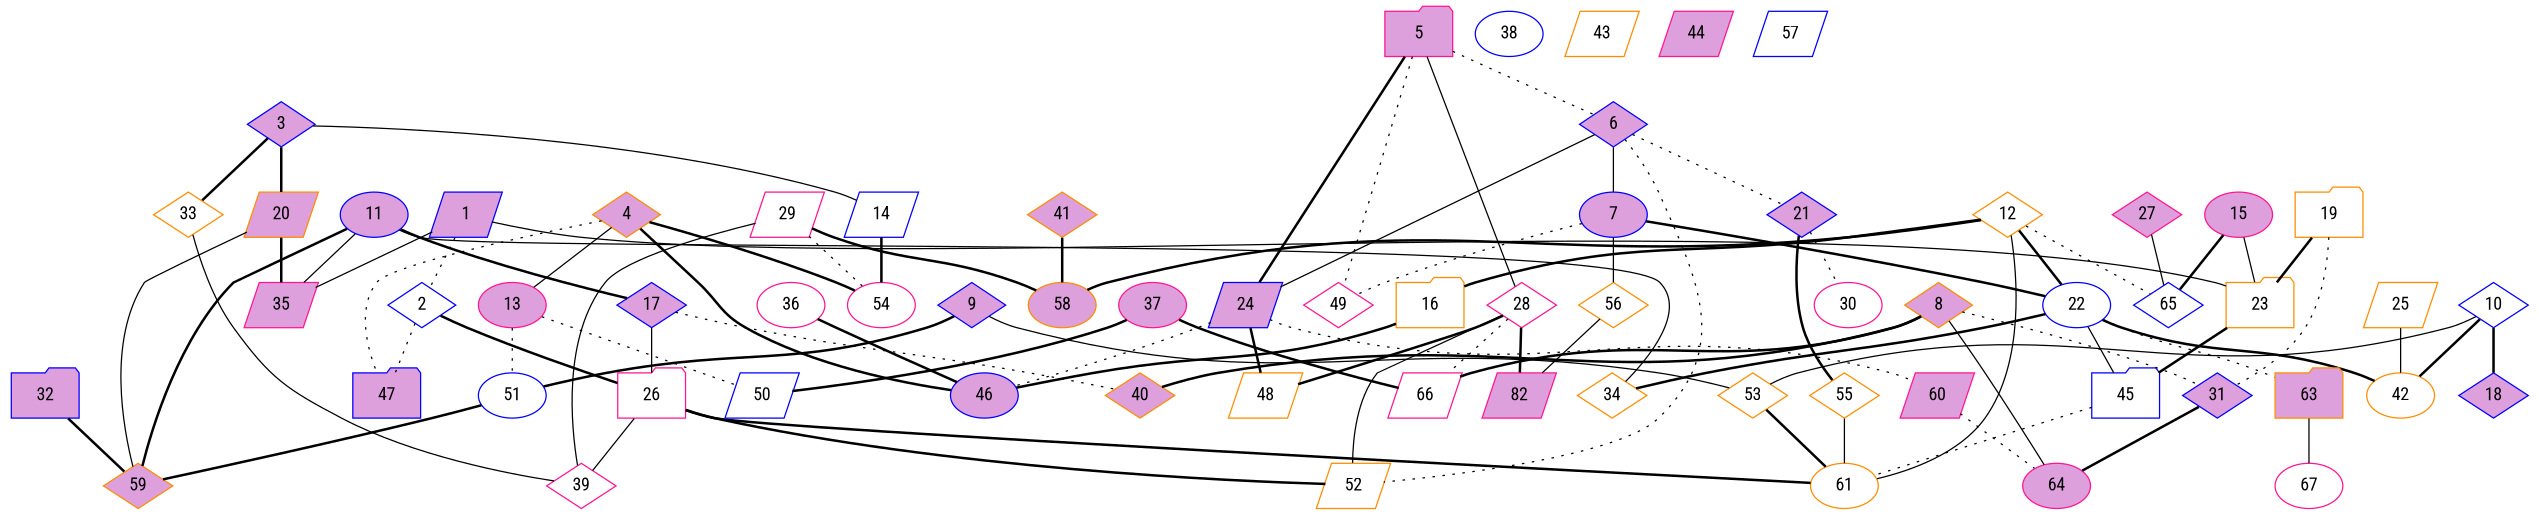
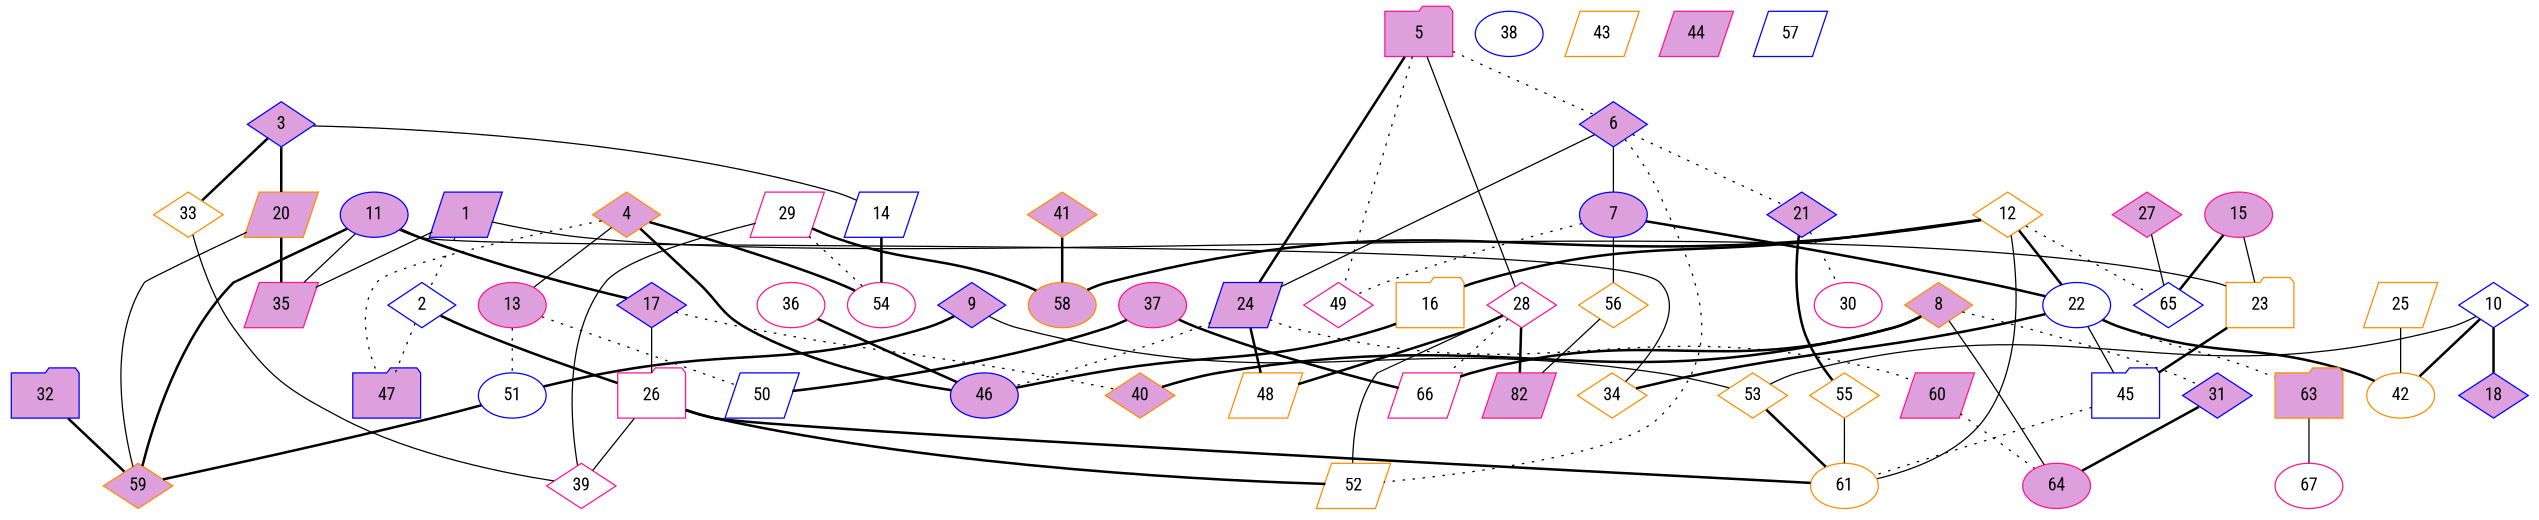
  graph {
    fontname="Roboto Condensed"
    node [color=blue fillcolor=white fontname="Roboto Condensed" shape=diamond style=filled]
    edge [fontname="Roboto Condensed" style=bold]
    1 [fillcolor=plum shape=parallelogram]
    2
    23 [color=darkorange shape=folder]
    35 [color=deeppink fillcolor=plum shape=parallelogram]
    26 [color=deeppink shape=folder]
    47 [fillcolor=plum shape=folder]
    45 [shape=folder]
    52 [color=darkorange shape=parallelogram]
    61 [color=darkorange shape=ellipse]
    39 [color=deeppink]
    3 [fillcolor=plum]
    14 [shape=parallelogram]
    20 [color=darkorange fillcolor=plum shape=parallelogram]
    33 [color=darkorange]
    54 [color=deeppink shape=ellipse]
    59 [color=darkorange fillcolor=plum]
    4 [color=darkorange fillcolor=plum]
    13 [color=deeppink fillcolor=plum shape=ellipse]
    46 [fillcolor=plum shape=ellipse]
    51 [shape=ellipse]
    50 [shape=parallelogram]
    5 [color=deeppink fillcolor=plum shape=folder]
    6 [fillcolor=plum]
    24 [fillcolor=plum shape=parallelogram]
    28 [color=deeppink]
    49 [color=deeppink]
    7 [fillcolor=plum shape=ellipse]
    21 [fillcolor=plum]
    48 [color=darkorange shape=parallelogram]
    60 [color=deeppink fillcolor=plum shape=parallelogram]
    66 [color=deeppink shape=parallelogram]
    n32 [color=deeppink fillcolor=plum label=82 shape=parallelogram]
    22 [shape=ellipse]
    56 [color=darkorange]
    30 [color=deeppink shape=ellipse]
    55 [color=darkorange]
    42 [color=darkorange shape=ellipse]
    34 [color=darkorange]
    63 [color=darkorange fillcolor=plum shape=folder]
    8 [color=darkorange fillcolor=plum]
    31 [fillcolor=plum]
    40 [color=darkorange fillcolor=plum]
    64 [color=deeppink fillcolor=plum shape=ellipse]
    9 [fillcolor=plum]
    53 [color=darkorange]
    10
    18 [fillcolor=plum]
    11 [fillcolor=plum shape=ellipse]
    17 [fillcolor=plum]
    12 [color=darkorange]
    16 [color=darkorange shape=folder]
    58 [color=darkorange fillcolor=plum shape=ellipse]
    65
    15 [color=deeppink fillcolor=plum shape=ellipse]
-   19 [color=darkorange shape=folder]
    67 [color=deeppink shape=ellipse]
    25 [color=darkorange shape=parallelogram]
    27 [color=deeppink fillcolor=plum]
    29 [color=deeppink shape=parallelogram]
    32 [fillcolor=plum shape=folder]
    36 [color=deeppink shape=ellipse]
    37 [color=deeppink fillcolor=plum shape=ellipse]
    38 [shape=ellipse]
    41 [color=darkorange fillcolor=plum]
    43 [color=darkorange shape=parallelogram]
    44 [color=deeppink fillcolor=plum shape=parallelogram]
    57 [shape=parallelogram]
    1 -- 2 [style=dotted]
    1 -- 23 [style=solid]
    1 -- 35 [style=solid]
    2 -- 26
    2 -- 47 [style=dotted]
    23 -- 45
    26 -- 52
    26 -- 61
    26 -- 39 [style=solid]
    45 -- 61 [style=dotted]
    3 -- 14 [style=solid]
    3 -- 20
    3 -- 33
    14 -- 54
    20 -- 35
    20 -- 59 [style=solid]
    33 -- 39 [style=solid]
    4 -- 47 [style=dotted]
    4 -- 54
    4 -- 13 [style=solid]
    4 -- 46
    13 -- 51 [style=dotted]
    13 -- 50 [style=dotted]
    51 -- 59
    5 -- 6 [style=dotted]
    5 -- 24
    5 -- 28 [style=solid]
    5 -- 49 [style=dotted]
    6 -- 52 [style=dotted]
    6 -- 24 [style=solid]
    6 -- 7 [style=solid]
    6 -- 21 [style=dotted]
    24 -- 46 [style=dotted]
    24 -- 48
    24 -- 60 [style=dotted]
    28 -- 52 [style=solid]
    28 -- 48
    28 -- 66 [style=dotted]
    28 -- n32
    7 -- 49 [style=dotted]
    7 -- 22
    7 -- 56 [style=solid]
    21 -- 30 [style=dotted]
    21 -- 55
    60 -- 64 [style=dotted]
    22 -- 45 [style=solid]
    22 -- 42
    22 -- 34
    22 -- 63 [style=dotted]
    56 -- n32 [style=solid]
    55 -- 61 [style=solid]
    63 -- 67 [style=solid]
    8 -- 66
    8 -- 31 [style=dotted]
    8 -- 40
    8 -- 64 [style=solid]
    31 -- 64
    9 -- 51
    9 -- 53 [style=solid]
    53 -- 61
    10 -- 42
    10 -- 53 [style=solid]
    10 -- 18
    11 -- 35 [style=solid]
    11 -- 59
    11 -- 34 [style=solid]
    11 -- 17
    17 -- 26 [style=solid]
    17 -- 40 [style=dotted]
    12 -- 61 [style=solid]
    12 -- 22
    12 -- 16
    12 -- 58
    12 -- 65 [style=dotted]
    16 -- 46
    15 -- 23 [style=solid]
    15 -- 65
-   19 -- 23
-   19 -- 31 [style=dotted]
    25 -- 42 [style=solid]
    27 -- 65 [style=solid]
    29 -- 39 [style=solid]
    29 -- 54 [style=dotted]
    29 -- 58
    32 -- 59
    36 -- 46
    37 -- 50
    37 -- 66
    41 -- 58
  }
